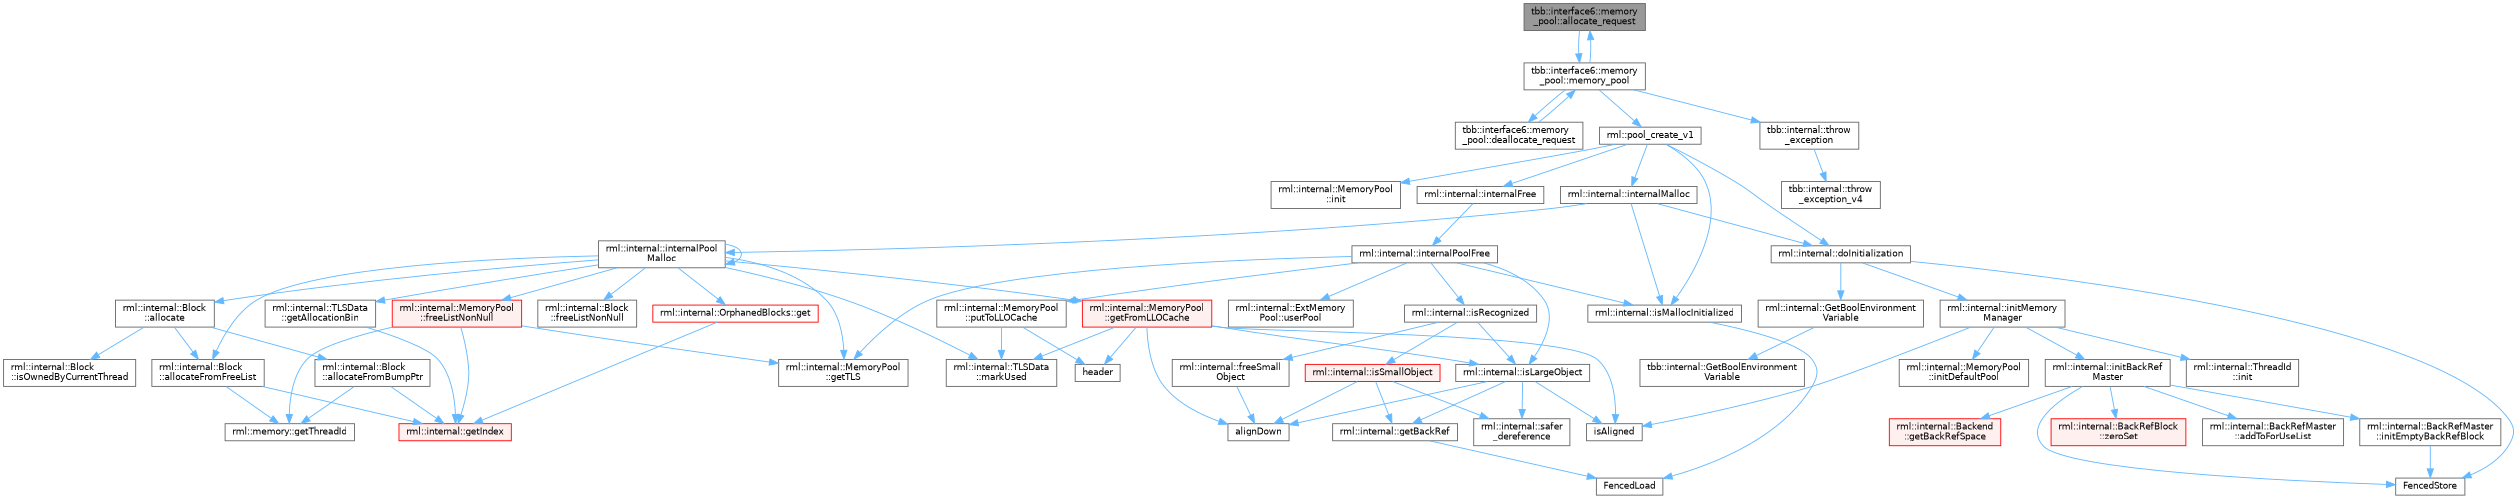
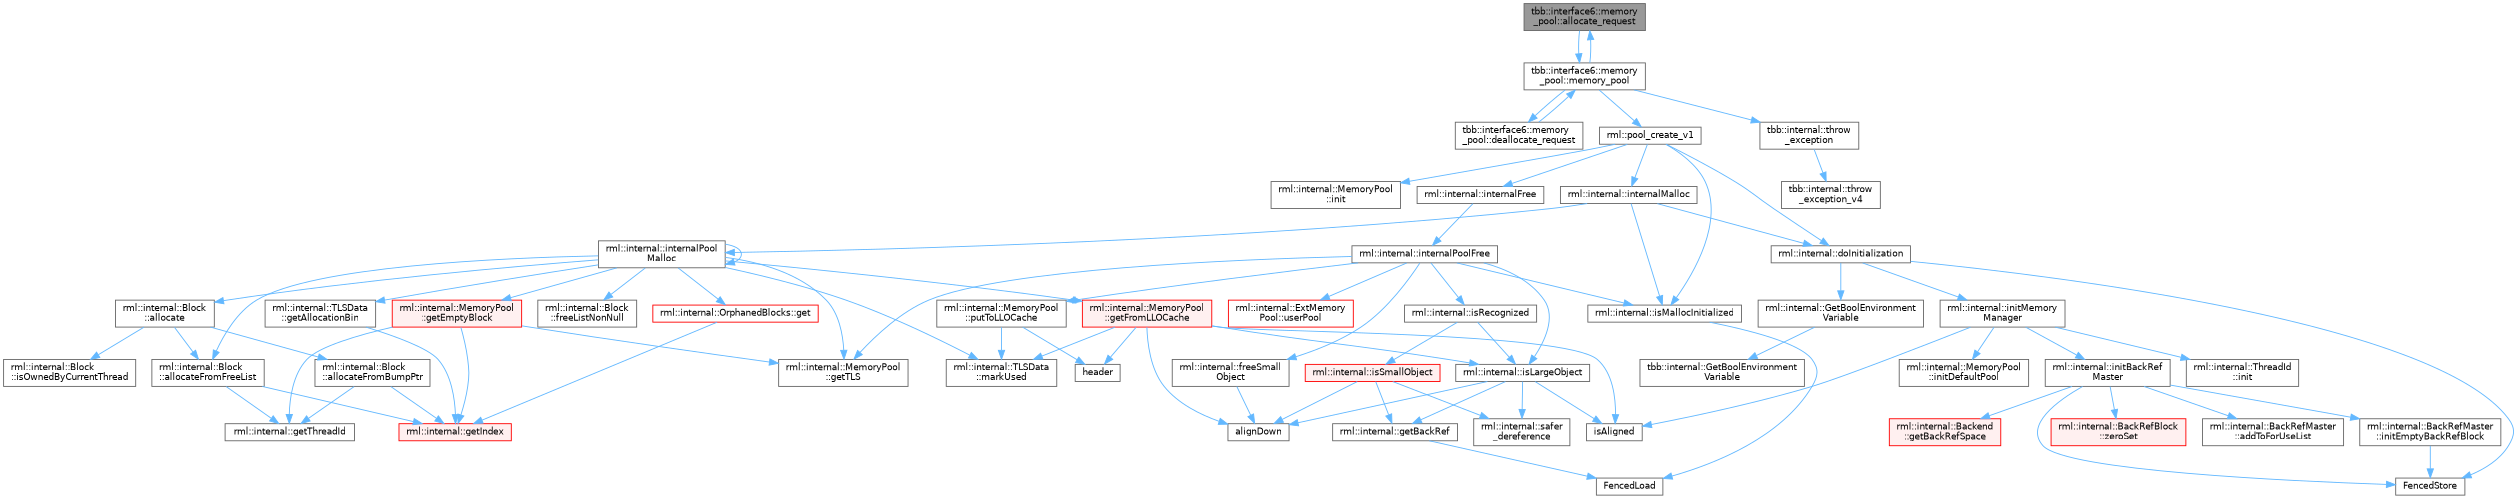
  digraph {
    rankdir=TB
    node [color=grey40 fillcolor=white fontname=Helvetica fontsize=10 shape=box style=filled]
    edge [color=steelblue1 fontname=Helvetica fontsize=10 labelfontname=Helvetica labelfontsize=10 style=solid]
    n1 [color=gray40 fillcolor=grey60 fontcolor=black height=0.2 label="tbb::interface6::memory\l_pool::allocate_request" width=0.4]
    n2 [height=0.2 label="tbb::interface6::memory\l_pool::memory_pool" width=0.4]
    n3 [height=0.2 label="tbb::interface6::memory\l_pool::deallocate_request" width=0.4]
    n4 [height=0.2 label="rml::pool_create_v1" width=0.4]
    n5 [height=0.2 label="tbb::internal::throw\l_exception" width=0.4]
    n6 [height=0.2 label="rml::internal::doInitialization" width=0.4]
    n7 [height=0.2 label="rml::internal::MemoryPool\l::init" width=0.4]
    n8 [height=0.2 label="rml::internal::internalFree" width=0.4]
    n9 [height=0.2 label="rml::internal::isMallocInitialized" width=0.4]
    n10 [height=0.2 label="rml::internal::internalMalloc" width=0.4]
    n11 [height=0.2 label="tbb::internal::throw\l_exception_v4" width=0.4]
    n12 [height=0.2 label=FencedStore width=0.4]
    n13 [height=0.2 label="rml::internal::GetBoolEnvironment\lVariable" width=0.4]
    n14 [height=0.2 label="rml::internal::initMemory\lManager" width=0.4]
    n15 [height=0.2 label="rml::internal::internalPoolFree" width=0.4]
    n16 [height=0.2 label=FencedLoad width=0.4]
    n17 [height=0.2 label="rml::internal::internalPool\lMalloc" width=0.4]
    n18 [height=0.2 label="tbb::internal::GetBoolEnvironment\lVariable" width=0.4]
    n19 [height=0.2 label="rml::internal::ThreadId\l::init" width=0.4]
    n20 [height=0.2 label="rml::internal::initBackRef\lMaster" width=0.4]
    n21 [height=0.2 label="rml::internal::MemoryPool\l::initDefaultPool" width=0.4]
    n22 [height=0.2 label=isAligned width=0.4]
    n23 [height=0.2 label="rml::internal::BackRefMaster\l::addToForUseList" width=0.4]
    n24 [color=red fillcolor="#FFF0F0" height=0.2 label="rml::internal::Backend\l::getBackRefSpace" width=0.4]
    n25 [height=0.2 label="rml::internal::BackRefMaster\l::initEmptyBackRefBlock" width=0.4]
    n26 [color=red fillcolor="#FFF0F0" height=0.2 label="rml::internal::BackRefBlock\l::zeroSet" width=0.4]
    n27 [height=0.2 label="rml::internal::freeSmall\lObject" width=0.4]
    n28 [height=0.2 label="rml::internal::MemoryPool\l::getTLS" width=0.4]
    n29 [height=0.2 label="rml::internal::isLargeObject" width=0.4]
    n30 [height=0.2 label="rml::internal::isRecognized" width=0.4]
    n31 [height=0.2 label="rml::internal::MemoryPool\l::putToLLOCache" width=0.4]
-   n32 [height=0.2 label="rml::internal::ExtMemory\lPool::userPool" width=0.4]
+   n32 [color=red height=0.2 label="rml::internal::ExtMemory\lPool::userPool" width=0.4]
    n33 [height=0.2 label=alignDown width=0.4]
    n34 [height=0.2 label="rml::internal::getBackRef" width=0.4]
    n35 [height=0.2 label="rml::internal::safer\l_dereference" width=0.4]
    n36 [color=red fillcolor="#FFF0F0" height=0.2 label="rml::internal::isSmallObject" width=0.4]
    n37 [height=0.2 label=header width=0.4]
    n38 [height=0.2 label="rml::internal::TLSData\l::markUsed" width=0.4]
    n39 [height=0.2 label="rml::internal::Block\l::allocate" width=0.4]
    n40 [height=0.2 label="rml::internal::Block\l::allocateFromFreeList" width=0.4]
    n41 [height=0.2 label="rml::internal::Block\l::freeListNonNull" width=0.4]
    n42 [color=red height=0.2 label="rml::internal::OrphanedBlocks::get" width=0.4]
    n43 [height=0.2 label="rml::internal::TLSData\l::getAllocationBin" width=0.4]
-   n44 [color=red fillcolor="#FFF0F0" height=0.2 label="rml::internal::MemoryPool\l::freeListNonNull" width=0.4]
+   n44 [color=red fillcolor="#FFF0F0" height=0.2 label="rml::internal::MemoryPool\l::getEmptyBlock" width=0.4]
    n45 [color=red fillcolor="#FFF0F0" height=0.2 label="rml::internal::MemoryPool\l::getFromLLOCache" width=0.4]
    n46 [height=0.2 label="rml::internal::Block\l::allocateFromBumpPtr" width=0.4]
    n47 [height=0.2 label="rml::internal::Block\l::isOwnedByCurrentThread" width=0.4]
    n48 [color=red fillcolor="#FFF0F0" height=0.2 label="rml::internal::getIndex" width=0.4]
-   n49 [height=0.2 label="rml::memory::getThreadId" width=0.4]
+   n49 [height=0.2 label="rml::internal::getThreadId" width=0.4]
    n1 -> n2
    n2 -> n1
    n2 -> n3
    n2 -> n4
    n2 -> n5
    n3 -> n2
    n4 -> n6
    n4 -> n7
    n4 -> n8
    n4 -> n9
    n4 -> n10
    n5 -> n11
    n6 -> n12
    n6 -> n13
    n6 -> n14
    n8 -> n15
    n9 -> n16
    n10 -> n6
    n10 -> n9
    n10 -> n17
    n13 -> n18
    n14 -> n19
    n14 -> n20
    n14 -> n21
    n14 -> n22
    n15 -> n9
-   n30 -> n27
+   n15 -> n27
    n15 -> n28
    n15 -> n29
    n15 -> n30
    n15 -> n31
    n15 -> n32
    n17 -> n17
    n17 -> n28
    n17 -> n38
    n17 -> n39
    n17 -> n40
    n17 -> n41
    n17 -> n42
    n17 -> n43
    n17 -> n44
    n17 -> n45
    n20 -> n12
    n20 -> n23
    n20 -> n24
    n20 -> n25
    n20 -> n26
    n25 -> n12
    n27 -> n33
    n29 -> n22
    n29 -> n33
    n29 -> n34
    n29 -> n35
    n30 -> n29
    n30 -> n36
    n31 -> n37
    n31 -> n38
    n34 -> n16
    n36 -> n33
    n36 -> n34
    n36 -> n35
    n39 -> n40
    n39 -> n46
    n39 -> n47
    n40 -> n48
    n40 -> n49
    n42 -> n48
    n43 -> n48
    n44 -> n28
    n44 -> n48
    n44 -> n49
    n45 -> n22
    n45 -> n29
    n45 -> n33
    n45 -> n37
    n45 -> n38
    n46 -> n48
    n46 -> n49
  }
